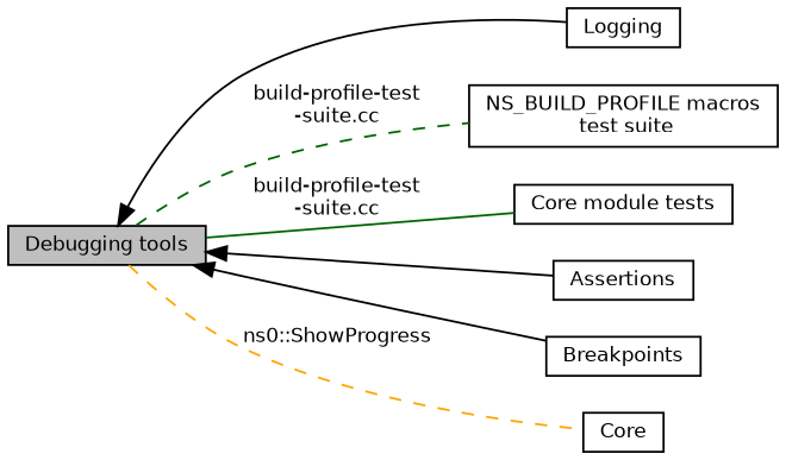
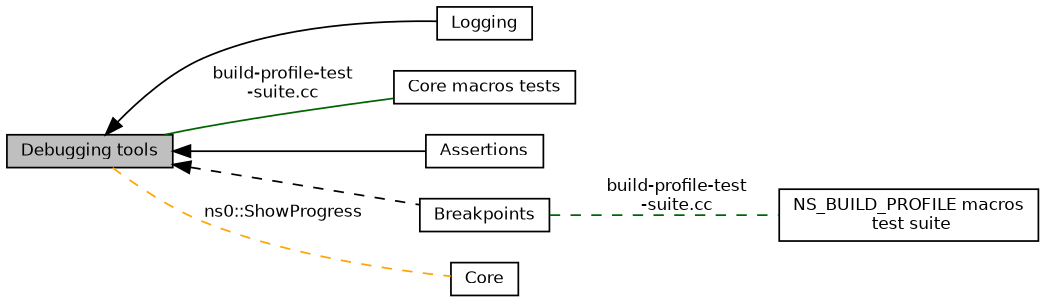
  digraph {
    rankdir=LR
    node [color=black fillcolor=white fontname=Helvetica fontsize=10 shape=box style=filled]
    edge [dir=back fontname=Helvetica fontsize=10 labelfontname=Helvetica labelfontsize=10 shape=plaintext style=solid]
    n1 [height=0.2 label=Logging width=0.4]
    n2 [height=0.2 label="NS_BUILD_PROFILE macros\l test suite" width=0.4]
-   n3 [height=0.2 label="Core module tests" width=0.4]
+   n3 [height=0.2 label="Core macros tests" width=0.4]
    n4 [fillcolor=grey75 fontcolor=black height=0.2 label="Debugging tools" width=0.4]
    n5 [height=0.2 label=Assertions width=0.4]
    n6 [height=0.2 label=Breakpoints width=0.4]
    n7 [height=0.2 label=Core width=0.4]
    n4 -> n1
-   n4 -> n2 [color=darkgreen dir=none label="build-profile-test\l-suite.cc" style=dashed]
+   n6 -> n2 [color=darkgreen dir=none label="build-profile-test\l-suite.cc" style=dashed]
    n4 -> n3 [color=darkgreen dir=none label="build-profile-test\l-suite.cc"]
    n4 -> n5
-   n4 -> n6
+   n4 -> n6 [style=dashed]
    n4 -> n7 [color=orange dir=none label="ns0::ShowProgress" style=dashed]
  }
